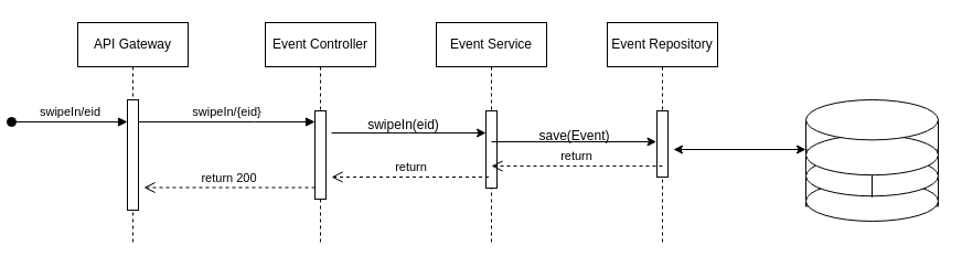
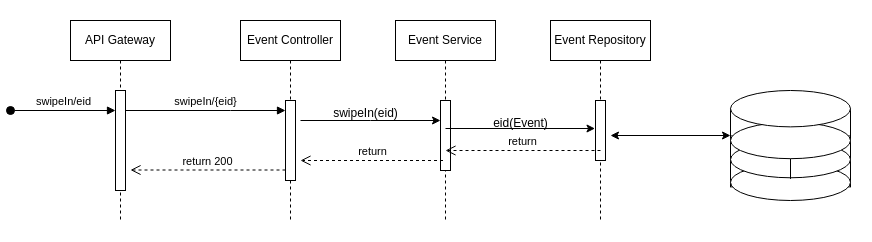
  <mxCell id="0" />
  <mxCell id="1" parent="0" />
  <mxCell id="2" value="API Gateway" style="shape=umlLifeline;perimeter=lifelinePerimeter;whiteSpace=wrap;html=1;container=0;dropTarget=0;collapsible=0;recursiveResize=0;outlineConnect=0;portConstraint=eastwest;newEdgeStyle={&quot;edgeStyle&quot;:&quot;elbowEdgeStyle&quot;,&quot;elbow&quot;:&quot;vertical&quot;,&quot;curved&quot;:0,&quot;rounded&quot;:0};" parent="1" vertex="1"><mxGeometry x="20" y="20" width="100" height="200" as="geometry" /></mxCell>
  <mxCell id="3" value="" style="html=1;points=[];perimeter=orthogonalPerimeter;outlineConnect=0;targetShapes=umlLifeline;portConstraint=eastwest;newEdgeStyle={&quot;edgeStyle&quot;:&quot;elbowEdgeStyle&quot;,&quot;elbow&quot;:&quot;vertical&quot;,&quot;curved&quot;:0,&quot;rounded&quot;:0};" parent="2" vertex="1"><mxGeometry x="45" y="70" width="10" height="100" as="geometry" /></mxCell>
  <mxCell id="4" value="swipeIn/eid" style="html=1;verticalAlign=bottom;startArrow=oval;endArrow=block;startSize=8;edgeStyle=elbowEdgeStyle;elbow=vertical;curved=0;rounded=0;" parent="2" target="3" edge="1"><mxGeometry relative="1" as="geometry"><mxPoint x="-60" y="90" as="sourcePoint" /></mxGeometry></mxCell>
  <mxCell id="5" value="Event Controller" style="shape=umlLifeline;perimeter=lifelinePerimeter;whiteSpace=wrap;html=1;container=0;dropTarget=0;collapsible=0;recursiveResize=0;outlineConnect=0;portConstraint=eastwest;newEdgeStyle={&quot;edgeStyle&quot;:&quot;elbowEdgeStyle&quot;,&quot;elbow&quot;:&quot;vertical&quot;,&quot;curved&quot;:0,&quot;rounded&quot;:0};" parent="1" vertex="1"><mxGeometry x="190" y="20" width="100" height="200" as="geometry" /></mxCell>
  <mxCell id="6" value="" style="html=1;points=[];perimeter=orthogonalPerimeter;outlineConnect=0;targetShapes=umlLifeline;portConstraint=eastwest;newEdgeStyle={&quot;edgeStyle&quot;:&quot;elbowEdgeStyle&quot;,&quot;elbow&quot;:&quot;vertical&quot;,&quot;curved&quot;:0,&quot;rounded&quot;:0};" parent="5" vertex="1"><mxGeometry x="45" y="80" width="10" height="80" as="geometry" /></mxCell>
  <mxCell id="7" value="swipeIn/{eid}" style="html=1;verticalAlign=bottom;endArrow=block;edgeStyle=elbowEdgeStyle;elbow=vertical;curved=0;rounded=0;" parent="1" source="3" target="6" edge="1"><mxGeometry relative="1" as="geometry"><mxPoint x="165" y="110" as="sourcePoint" /><Array as="points"><mxPoint x="180" y="110" /><mxPoint x="150" y="100" /></Array></mxGeometry></mxCell>
  <mxCell id="8" value="Event Service" style="shape=umlLifeline;perimeter=lifelinePerimeter;whiteSpace=wrap;html=1;container=0;dropTarget=0;collapsible=0;recursiveResize=0;outlineConnect=0;portConstraint=eastwest;newEdgeStyle={&quot;edgeStyle&quot;:&quot;elbowEdgeStyle&quot;,&quot;elbow&quot;:&quot;vertical&quot;,&quot;curved&quot;:0,&quot;rounded&quot;:0};" vertex="1" parent="1"><mxGeometry x="345" y="20" width="100" height="200" as="geometry" /></mxCell>
  <mxCell id="9" value="" style="html=1;points=[];perimeter=orthogonalPerimeter;outlineConnect=0;targetShapes=umlLifeline;portConstraint=eastwest;newEdgeStyle={&quot;edgeStyle&quot;:&quot;elbowEdgeStyle&quot;,&quot;elbow&quot;:&quot;vertical&quot;,&quot;curved&quot;:0,&quot;rounded&quot;:0};" vertex="1" parent="8"><mxGeometry x="45" y="80" width="10" height="70" as="geometry" /></mxCell>
  <mxCell id="10" value="Event Repository" style="shape=umlLifeline;perimeter=lifelinePerimeter;whiteSpace=wrap;html=1;container=0;dropTarget=0;collapsible=0;recursiveResize=0;outlineConnect=0;portConstraint=eastwest;newEdgeStyle={&quot;edgeStyle&quot;:&quot;elbowEdgeStyle&quot;,&quot;elbow&quot;:&quot;vertical&quot;,&quot;curved&quot;:0,&quot;rounded&quot;:0};" vertex="1" parent="1"><mxGeometry x="500" y="20" width="100" height="200" as="geometry" /></mxCell>
  <mxCell id="11" value="" style="html=1;points=[];perimeter=orthogonalPerimeter;outlineConnect=0;targetShapes=umlLifeline;portConstraint=eastwest;newEdgeStyle={&quot;edgeStyle&quot;:&quot;elbowEdgeStyle&quot;,&quot;elbow&quot;:&quot;vertical&quot;,&quot;curved&quot;:0,&quot;rounded&quot;:0};" vertex="1" parent="10"><mxGeometry x="45" y="80" width="10" height="60" as="geometry" /></mxCell>
  <mxCell id="12" style="edgeStyle=elbowEdgeStyle;rounded=0;orthogonalLoop=1;jettySize=auto;html=1;elbow=vertical;curved=0;" edge="1" parent="1"><mxGeometry relative="1" as="geometry"><mxPoint x="250" y="120" as="sourcePoint" /><mxPoint x="390" y="120" as="targetPoint" /></mxGeometry></mxCell>
  <mxCell id="13" value="swipeIn(eid)" style="text;html=1;align=center;verticalAlign=middle;resizable=0;points=[];autosize=1;strokeColor=none;fillColor=none;" vertex="1" parent="1"><mxGeometry x="260" y="98" width="110" height="30" as="geometry" /></mxCell>
  <mxCell id="14" style="edgeStyle=elbowEdgeStyle;rounded=0;orthogonalLoop=1;jettySize=auto;html=1;elbow=vertical;curved=0;" edge="1" parent="1"><mxGeometry relative="1" as="geometry"><mxPoint x="395" y="128" as="sourcePoint" /><mxPoint x="544.5" y="128" as="targetPoint" /></mxGeometry></mxCell>
- <mxCell id="15" value="save(Event)" style="text;html=1;align=center;verticalAlign=middle;resizable=0;points=[];autosize=1;strokeColor=none;fillColor=none;" vertex="1" parent="1"><mxGeometry x="425" y="108" width="90" height="30" as="geometry" /></mxCell>
+ <mxCell id="15" value="eid(Event)" style="text;html=1;align=center;verticalAlign=middle;resizable=0;points=[];autosize=1;strokeColor=none;fillColor=none;" vertex="1" parent="1"><mxGeometry x="425" y="108" width="90" height="30" as="geometry" /></mxCell>
  <mxCell id="16" value="return" style="html=1;verticalAlign=bottom;endArrow=open;dashed=1;endSize=8;edgeStyle=elbowEdgeStyle;elbow=vertical;curved=0;rounded=0;" edge="1" parent="1"><mxGeometry relative="1" as="geometry"><mxPoint x="395" y="150" as="targetPoint" /><Array as="points"><mxPoint x="480" y="150" /></Array><mxPoint x="550" y="150" as="sourcePoint" /></mxGeometry></mxCell>
  <mxCell id="17" value="return" style="html=1;verticalAlign=bottom;endArrow=open;dashed=1;endSize=8;edgeStyle=elbowEdgeStyle;elbow=vertical;curved=0;rounded=0;" edge="1" parent="1"><mxGeometry relative="1" as="geometry"><mxPoint x="250" y="160" as="targetPoint" /><Array as="points"><mxPoint x="322.5" y="160" /></Array><mxPoint x="392.5" y="160" as="sourcePoint" /></mxGeometry></mxCell>
  <mxCell id="18" value="return 200" style="html=1;verticalAlign=bottom;endArrow=open;dashed=1;endSize=8;edgeStyle=elbowEdgeStyle;elbow=horizontal;curved=0;rounded=0;" edge="1" parent="1"><mxGeometry relative="1" as="geometry"><mxPoint x="80" y="169.5" as="targetPoint" /><Array as="points"><mxPoint x="165" y="169.5" /></Array><mxPoint x="235" y="169.5" as="sourcePoint" /></mxGeometry></mxCell>
  <mxCell id="19" value="" style="group" vertex="1" connectable="0" parent="1"><mxGeometry x="680" y="90" width="120" height="110" as="geometry" /></mxCell>
  <mxCell id="20" value="" style="rounded=0;whiteSpace=wrap;html=1;" vertex="1" parent="19"><mxGeometry y="31.818" width="120" height="64.545" as="geometry" /></mxCell>
  <mxCell id="21" value="" style="group" vertex="1" connectable="0" parent="19"><mxGeometry y="50.909" width="120" height="59.091" as="geometry" /></mxCell>
  <mxCell id="22" value="" style="ellipse;whiteSpace=wrap;html=1;" vertex="1" parent="21"><mxGeometry y="22.727" width="120" height="36.364" as="geometry" /></mxCell>
  <mxCell id="23" value="" style="ellipse;whiteSpace=wrap;html=1;" vertex="1" parent="21"><mxGeometry width="120" height="36.364" as="geometry" /></mxCell>
  <mxCell id="24" value="" style="rounded=0;whiteSpace=wrap;html=1;" vertex="1" parent="19"><mxGeometry y="18.182" width="120" height="27.273" as="geometry" /></mxCell>
  <mxCell id="25" style="edgeStyle=orthogonalEdgeStyle;rounded=0;orthogonalLoop=1;jettySize=auto;html=1;exitX=0.5;exitY=1;exitDx=0;exitDy=0;" edge="1" parent="19" source="26" target="23"><mxGeometry relative="1" as="geometry" /></mxCell>
  <mxCell id="26" value="" style="ellipse;whiteSpace=wrap;html=1;" vertex="1" parent="19"><mxGeometry y="31.818" width="120" height="36.364" as="geometry" /></mxCell>
  <mxCell id="27" value="" style="ellipse;whiteSpace=wrap;html=1;" vertex="1" parent="19"><mxGeometry width="120" height="36.364" as="geometry" /></mxCell>
  <mxCell id="28" value="" style="endArrow=classic;startArrow=classic;html=1;rounded=0;" edge="1" parent="1"><mxGeometry width="50" height="50" relative="1" as="geometry"><mxPoint x="560" y="135" as="sourcePoint" /><mxPoint x="680" y="135" as="targetPoint" /></mxGeometry></mxCell>
